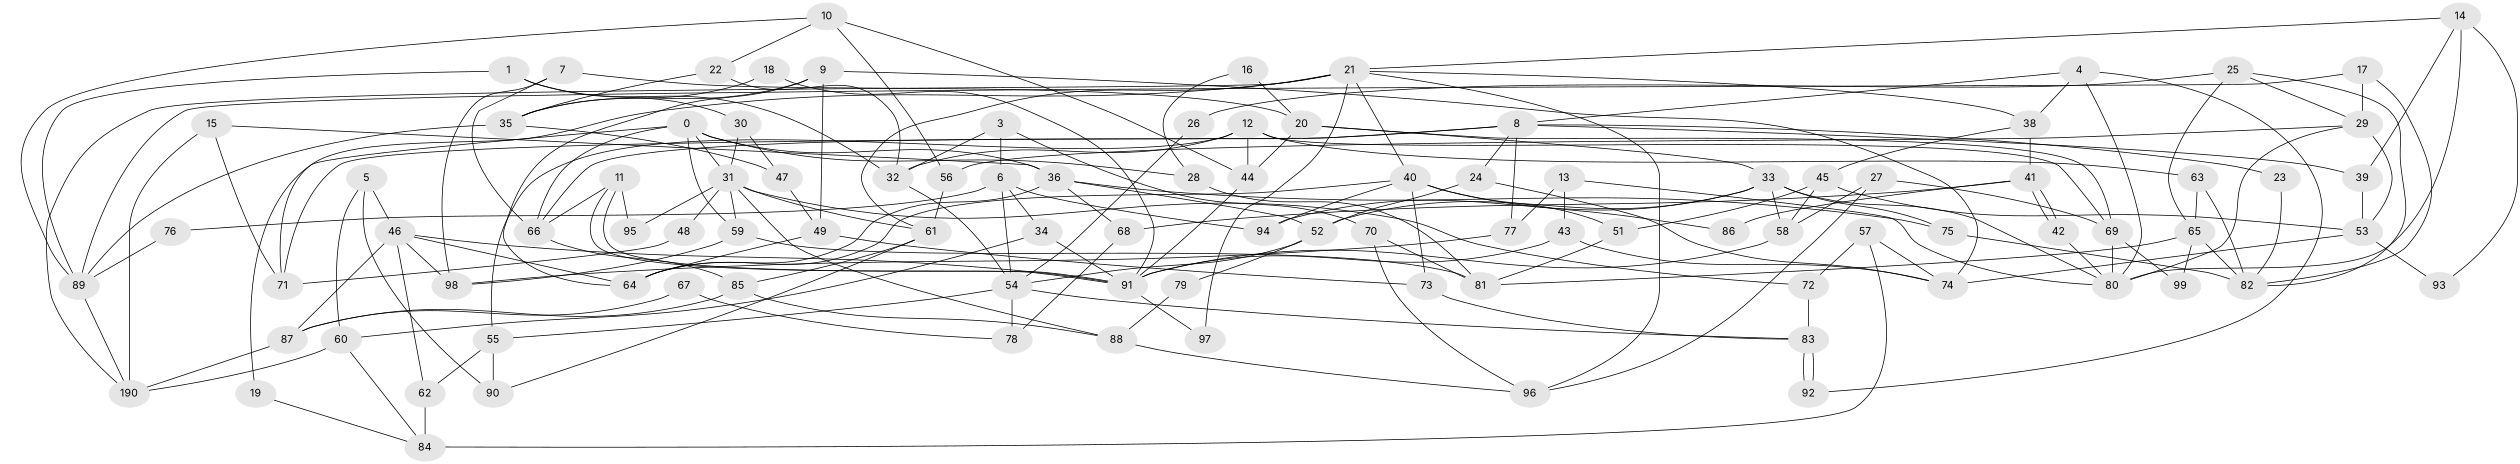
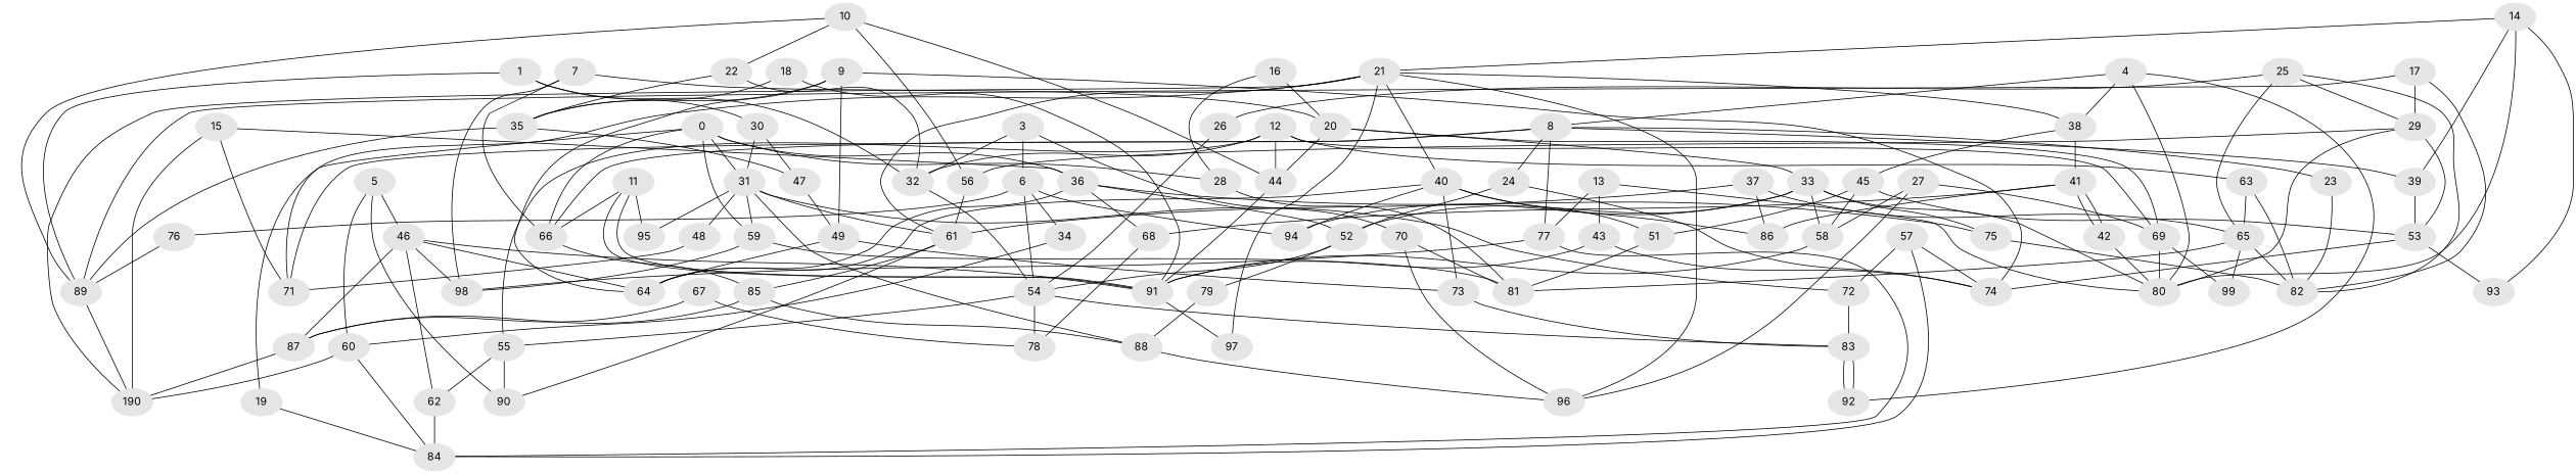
  graph {
    fontname=Inter
    node [color=gray90 fontname=Inter style=filled]
    edge [fontname=Inter]
    1
    30
    32
    89
    31
    47
    54
    n8 [label=190]
    n9 [label=0]
    19
    28
    36
    59
    66
    84
    81
    95
    61
    48
    72
    88
    64
    52
    75
    68
    98
    85
    3
    6
    70
    34
    76
    94
    96
    4
    8
    38
    80
    92
    23
    24
    39
    71
    77
    41
    45
    5
    46
    60
    90
    91
    62
    87
    55
    78
    83
    7
    20
    44
    69
    33
    82
    74
    53
    9
    35
    49
    73
    10
    22
    56
    11
    97
    12
    63
    65
    99
    13
    43
    14
    21
    93
    40
    15
    16
    17
    29
    18
    58
    86
    51
    79
    25
    26
    27
+   37
    42
    57
    67
    1 -- 30
    1 -- 32
    1 -- 89
    30 -- 31
    30 -- 47
    32 -- 54
    89 -- n8
    31 -- 59
    31 -- 95
    31 -- 61
    31 -- 48
    31 -- 72
    31 -- 88
    47 -- 49
    54 -- 55
    54 -- 78
    54 -- 83
    n9 -- 31
    n9 -- 19
    n9 -- 28
    n9 -- 36
    n9 -- 59
    n9 -- 66
    19 -- 84
    28 -- 81
    36 -- 64
    36 -- 52
    36 -- 75
    36 -- 68
    59 -- 81
    59 -- 98
    66 -- 85
    61 -- 85
    61 -- 90
    48 -- 71
    72 -- 83
    88 -- 96
    52 -- 54
    52 -- 79
    75 -- 82
    68 -- 78
    85 -- 88
    85 -- 87
    3 -- 32
    3 -- 6
    3 -- 70
    6 -- 54
    6 -- 34
    6 -- 76
    6 -- 94
    70 -- 81
    70 -- 96
    34 -- 60
-   34 -- 91
    76 -- 89
    4 -- 8
    4 -- 38
    4 -- 80
    4 -- 92
    8 -- 66
    8 -- 23
    8 -- 24
    8 -- 39
    8 -- 71
    8 -- 77
    38 -- 41
    38 -- 45
    23 -- 82
    24 -- 52
    24 -- 74
    39 -- 53
+   77 -- 84
    77 -- 98
    41 -- 68
    41 -- 86
    41 -- 42
    41 -- 42
    45 -- 53
    45 -- 58
    45 -- 51
    5 -- 46
    5 -- 60
    5 -- 90
    46 -- 64
    46 -- 98
    46 -- 91
    46 -- 62
    46 -- 87
    60 -- n8
    60 -- 84
    91 -- 97
    62 -- 84
    87 -- n8
    55 -- 90
    55 -- 62
    83 -- 92
    83 -- 92
    7 -- 66
    7 -- 98
    7 -- 20
    20 -- 44
    20 -- 69
    20 -- 33
    44 -- 91
    69 -- 80
    69 -- 99
    33 -- 52
    33 -- 75
    33 -- 94
    33 -- 80
    33 -- 58
    53 -- 74
    53 -- 93
    9 -- 64
    9 -- 74
    9 -- 35
    9 -- 49
    35 -- 89
    35 -- 47
    49 -- 64
    49 -- 73
    73 -- 83
    10 -- 89
    10 -- 44
    10 -- 22
    10 -- 56
    22 -- 32
    22 -- 35
    56 -- 61
    11 -- 66
    11 -- 95
    11 -- 91
    11 -- 91
    12 -- 32
    12 -- 55
    12 -- 44
    12 -- 69
    12 -- 63
    63 -- 82
    63 -- 65
    65 -- 81
    65 -- 82
    65 -- 99
    13 -- 80
    13 -- 77
    13 -- 43
    43 -- 91
    43 -- 74
    14 -- 80
    14 -- 39
    14 -- 21
    14 -- 93
    21 -- n8
    21 -- 61
    21 -- 96
    21 -- 38
    21 -- 71
    21 -- 97
    21 -- 40
    40 -- 64
    40 -- 94
    40 -- 73
    40 -- 86
    40 -- 51
    15 -- n8
    15 -- 36
    15 -- 71
    16 -- 28
    16 -- 20
    17 -- 89
    17 -- 82
    17 -- 29
    29 -- 80
    29 -- 53
    29 -- 56
    18 -- 91
    18 -- 35
    58 -- 91
    51 -- 81
    79 -- 88
    25 -- 82
    25 -- 65
    25 -- 29
    25 -- 26
    26 -- 54
    27 -- 96
    27 -- 69
    27 -- 58
+   37 -- 61
+   37 -- 65
+   37 -- 86
    42 -- 80
    57 -- 84
    57 -- 72
    57 -- 74
    67 -- 87
    67 -- 78
  }
